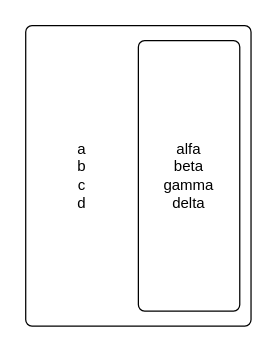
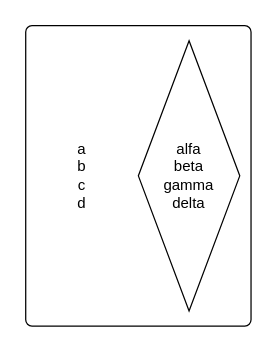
  <mxCell id="0" />
  <mxCell id="1" parent="0" />
  <mxCell id="2" value="" style="rounded=1;absoluteArcSize=1;html=1;arcSize=10;" vertex="1" parent="1"><mxGeometry x="20" y="20" width="180" height="240" as="geometry" /></mxCell>
  <mxCell id="3" value="a&lt;div&gt;b&lt;/div&gt;&lt;div&gt;c&lt;/div&gt;&lt;div&gt;d&lt;/div&gt;" style="html=1;shape=mxgraph.er.anchor;whiteSpace=wrap;" vertex="1" parent="2"><mxGeometry width="90" height="240" as="geometry" /></mxCell>
- <mxCell id="4" value="alfa&lt;div&gt;beta&lt;/div&gt;&lt;div&gt;gamma&lt;/div&gt;&lt;div&gt;delta&lt;/div&gt;" style="rounded=1;absoluteArcSize=1;html=1;arcSize=10;whiteSpace=wrap;points=[];strokeColor=inherit;fillColor=inherit;" vertex="1" parent="2"><mxGeometry x="90" y="12" width="81" height="216" as="geometry" /></mxCell>
+ <mxCell id="4" value="alfa&lt;div&gt;beta&lt;/div&gt;&lt;div&gt;gamma&lt;/div&gt;&lt;div&gt;delta&lt;/div&gt;" style="rhombus;absoluteArcSize=1;html=1;arcSize=10;whiteSpace=wrap;points=[];strokeColor=inherit;fillColor=inherit;" vertex="1" parent="2"><mxGeometry x="90" y="12" width="81" height="216" as="geometry" /></mxCell>
